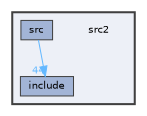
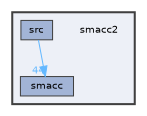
  digraph {
    compound=true
    node [fontname=Helvetica fontsize=10 shape=box color=grey25 fillcolor="#a2b4d6" style=filled]
-   n1 [height=0.2 label=src2 shape=plaintext width=0.4 color="" fillcolor="" style=""]
-   n2 [height=0.2 label=include width=0.4]
+   n1 [height=0.2 label=smacc2 shape=plaintext width=0.4 color="" fillcolor="" style=""]
+   n2 [height=0.2 label=smacc width=0.4]
    n3 [height=0.2 label=src width=0.4]
    subgraph cluster_1 {
      bgcolor="#edf0f7"
      fontname=Helvetica
      fontsize=10
      pencolor=grey25
      style="filled,bold"
      n1
      n2
      n3
    }
    n3 -> n2 [color=steelblue1 fontcolor=steelblue1 fontname=Helvetica fontsize=10 headlabel=44 labeldistance=1.5 labelfontname=Helvetica labelfontsize=10]
  }
